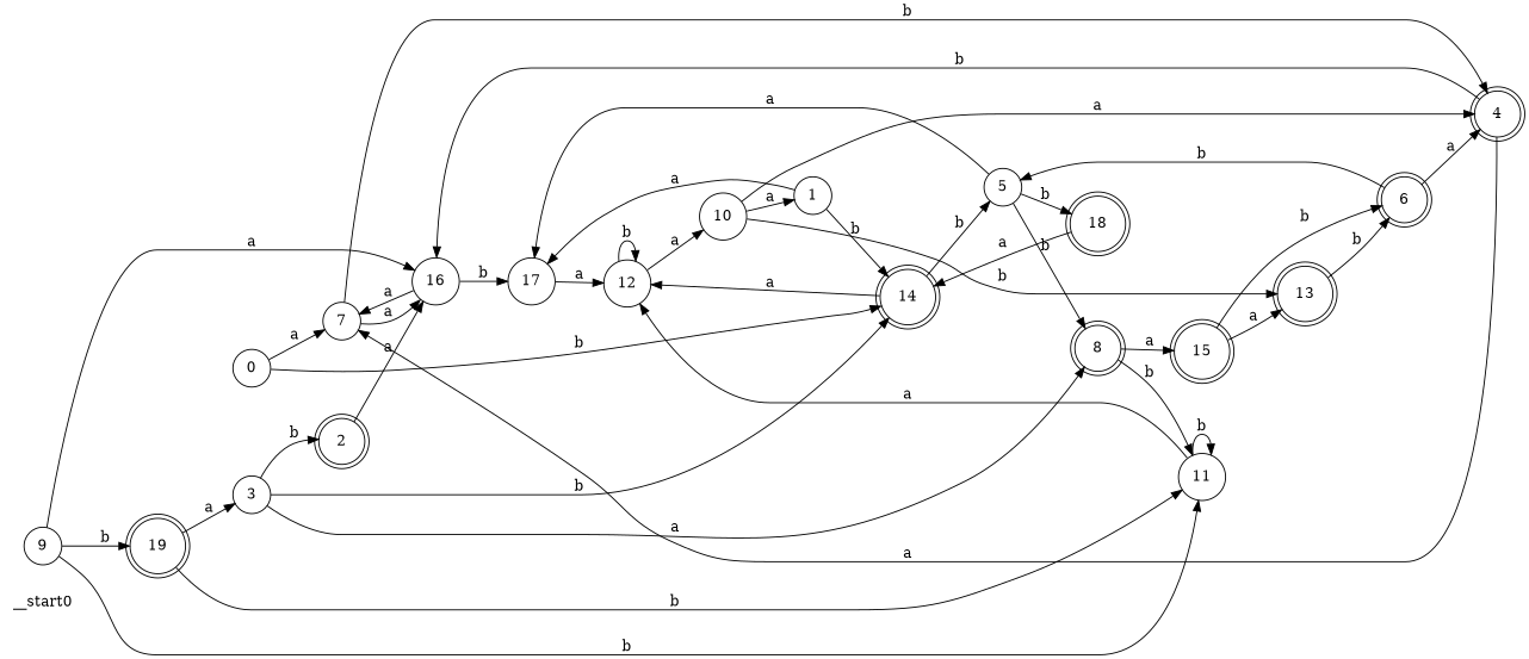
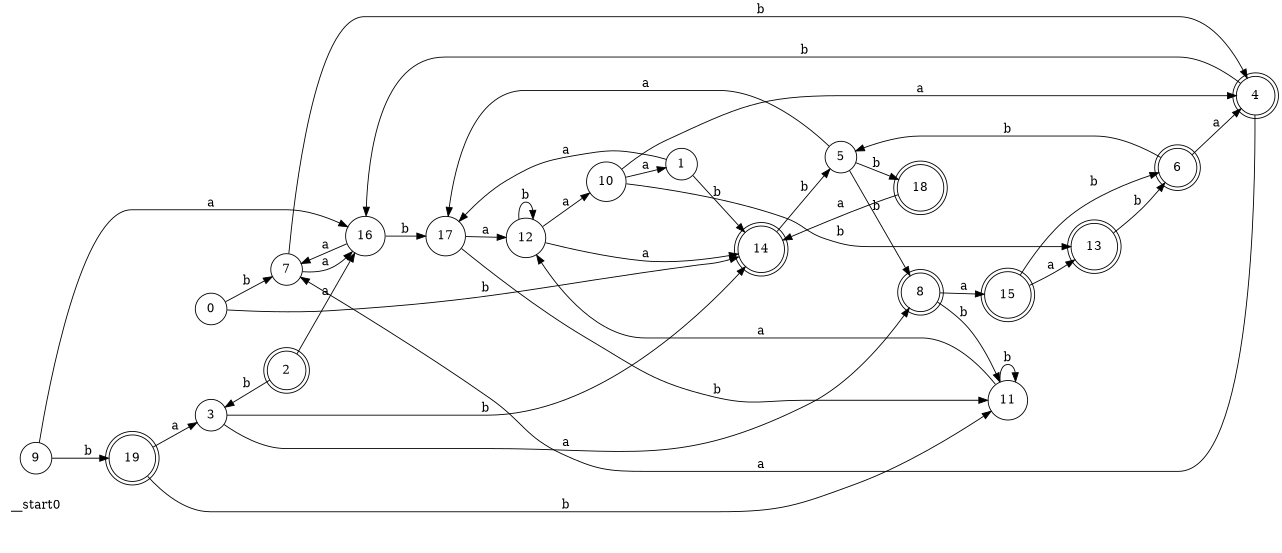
  digraph {
    rankdir=LR
    node [shape=circle color=black fillcolor=white style=filled]
    __start0 [shape=none color="" fillcolor="" style=""]
    n2 [label=0]
    n3 [label=7]
    n4 [label=14 shape=doublecircle style="rounded,filled"]
    n5 [label=16]
    n6 [label=4 shape=doublecircle style="rounded,filled"]
    n7 [label=5]
    n8 [label=12]
    n9 [label=1]
    n10 [label=17]
    n11 [label=11]
    n12 [label=2 shape=doublecircle style="rounded,filled"]
    n13 [label=3]
    n14 [label=8 shape=doublecircle style="rounded,filled"]
    n15 [label=15 shape=doublecircle style="rounded,filled"]
    n16 [label=18 shape=doublecircle style="rounded,filled"]
    n17 [label=6 shape=doublecircle style="rounded,filled"]
    n18 [label=13 shape=doublecircle style="rounded,filled"]
    n19 [label=9]
    n20 [label=19 shape=doublecircle style="rounded,filled"]
    n21 [label=10]
-   n2 -> n3 [label=a]
+   n2 -> n3 [label=b]
    n2 -> n4 [label=b]
    n3 -> n5 [label=a]
    n3 -> n6 [label=b]
    n4 -> n7 [label=b]
-   n4 -> n8 [label=a]
+   n8 -> n4 [label=a]
    n5 -> n3 [label=a]
    n5 -> n10 [label=b]
    n6 -> n3 [label=a]
    n6 -> n5 [label=b]
    n7 -> n10 [label=a]
    n7 -> n14 [label=b]
    n7 -> n16 [label=b]
    n8 -> n8 [label=b]
    n8 -> n21 [label=a]
    n9 -> n4 [label=b]
    n9 -> n10 [label=a]
    n10 -> n8 [label=a]
-   n19 -> n11 [label=b]
+   n10 -> n11 [label=b]
    n11 -> n8 [label=a]
    n11 -> n11 [label=b]
    n12 -> n5 [label=a]
-   n13 -> n12 [label=b]
+   n12 -> n13 [label=b]
    n13 -> n4 [label=b]
    n13 -> n14 [label=a]
    n14 -> n11 [label=b]
    n14 -> n15 [label=a]
    n15 -> n17 [label=b]
    n15 -> n18 [label=a]
    n16 -> n4 [label=a]
    n17 -> n6 [label=a]
    n17 -> n7 [label=b]
    n18 -> n17 [label=b]
    n19 -> n5 [label=a]
    n19 -> n20 [label=b]
    n20 -> n11 [label=b]
    n20 -> n13 [label=a]
    n21 -> n6 [label=a]
    n21 -> n9 [label=a]
    n21 -> n18 [label=b]
  }
